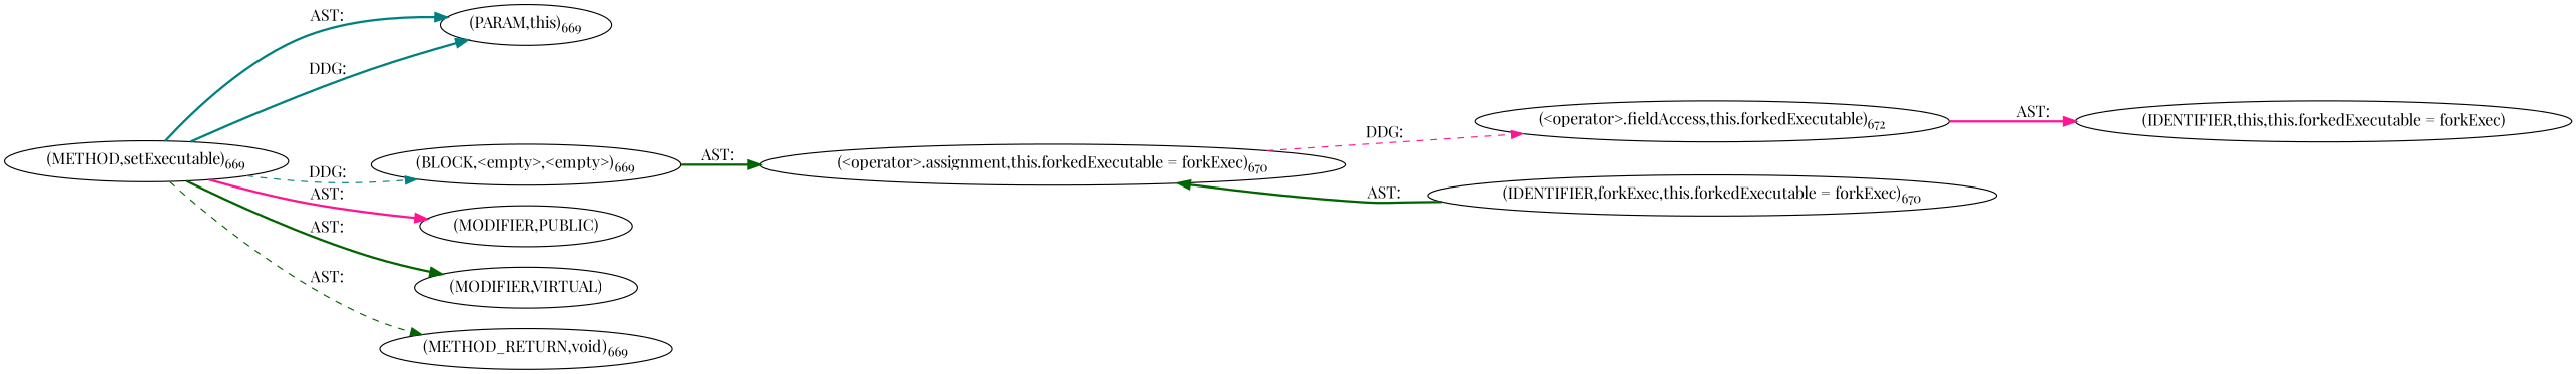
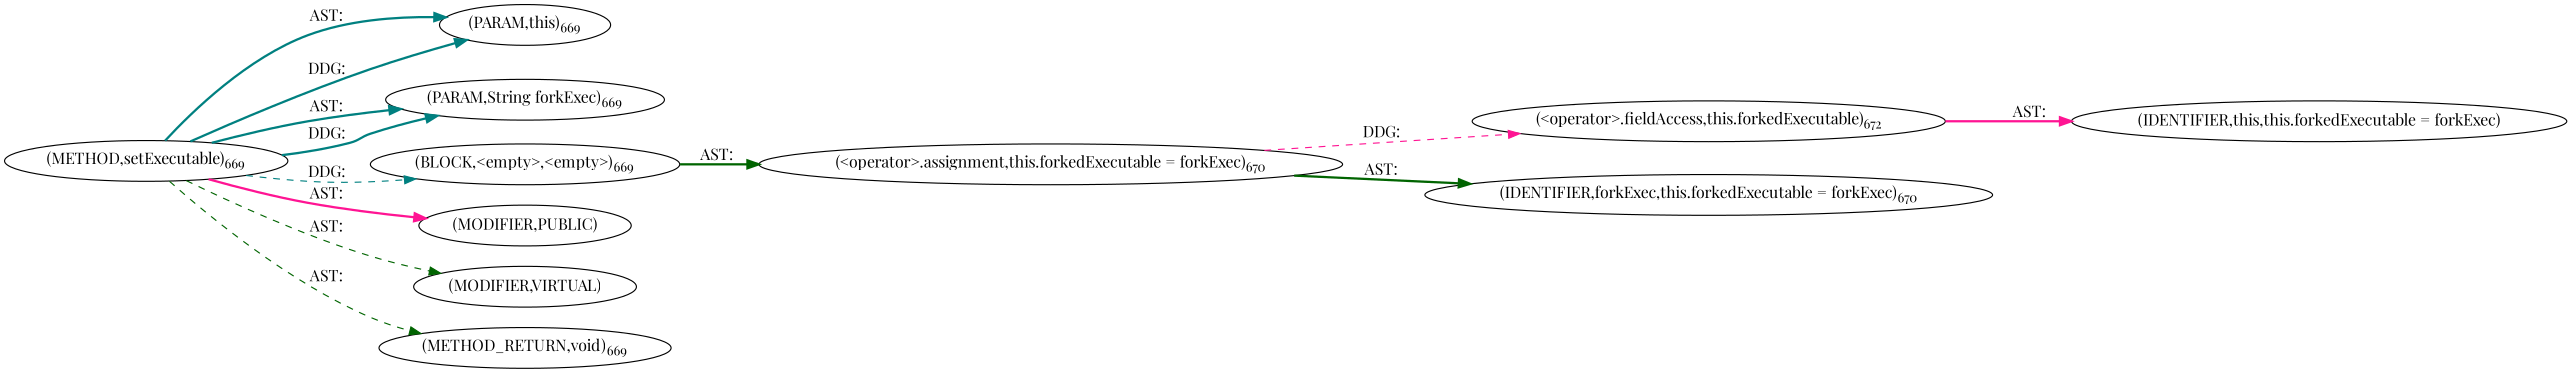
  digraph {
    fontname="Playfair Display"
    rankdir=LR
    node [fontname="Playfair Display"]
    edge [color=teal fontname="Playfair Display" style=bold]
    n1 [label=<(METHOD,setExecutable)<SUB>669</SUB>>]
    n2 [label=<(PARAM,this)<SUB>669</SUB>>]
+   n3 [label=<(PARAM,String forkExec)<SUB>669</SUB>>]
    n4 [label=<(BLOCK,&lt;empty&gt;,&lt;empty&gt;)<SUB>669</SUB>>]
    n5 [label=<(MODIFIER,PUBLIC)>]
    n6 [label=<(MODIFIER,VIRTUAL)>]
    n7 [label=<(METHOD_RETURN,void)<SUB>669</SUB>>]
    n8 [label=<(&lt;operator&gt;.assignment,this.forkedExecutable = forkExec)<SUB>670</SUB>>]
    n9 [label=<(&lt;operator&gt;.fieldAccess,this.forkedExecutable)<SUB>672</SUB>>]
    n10 [label=<(IDENTIFIER,forkExec,this.forkedExecutable = forkExec)<SUB>670</SUB>>]
    n11 [label=<(IDENTIFIER,this,this.forkedExecutable = forkExec)>]
    n1 -> n2 [label="AST: "]
    n1 -> n2 [label="DDG: "]
+   n1 -> n3 [label="AST: "]
+   n1 -> n3 [label="DDG: "]
    n1 -> n4 [label="DDG: " style=dashed]
    n1 -> n5 [color=deeppink label="AST: "]
-   n1 -> n6 [color=darkgreen label="AST: "]
+   n1 -> n6 [color=darkgreen label="AST: " style=dashed]
    n1 -> n7 [color=darkgreen label="AST: " style=dashed]
    n4 -> n8 [color=darkgreen label="AST: "]
    n8 -> n9 [color=deeppink label="DDG: " style=dashed]
-   n10 -> n8 [color=darkgreen label="AST: "]
+   n8 -> n10 [color=darkgreen label="AST: "]
    n9 -> n11 [color=deeppink label="AST: "]
  }
